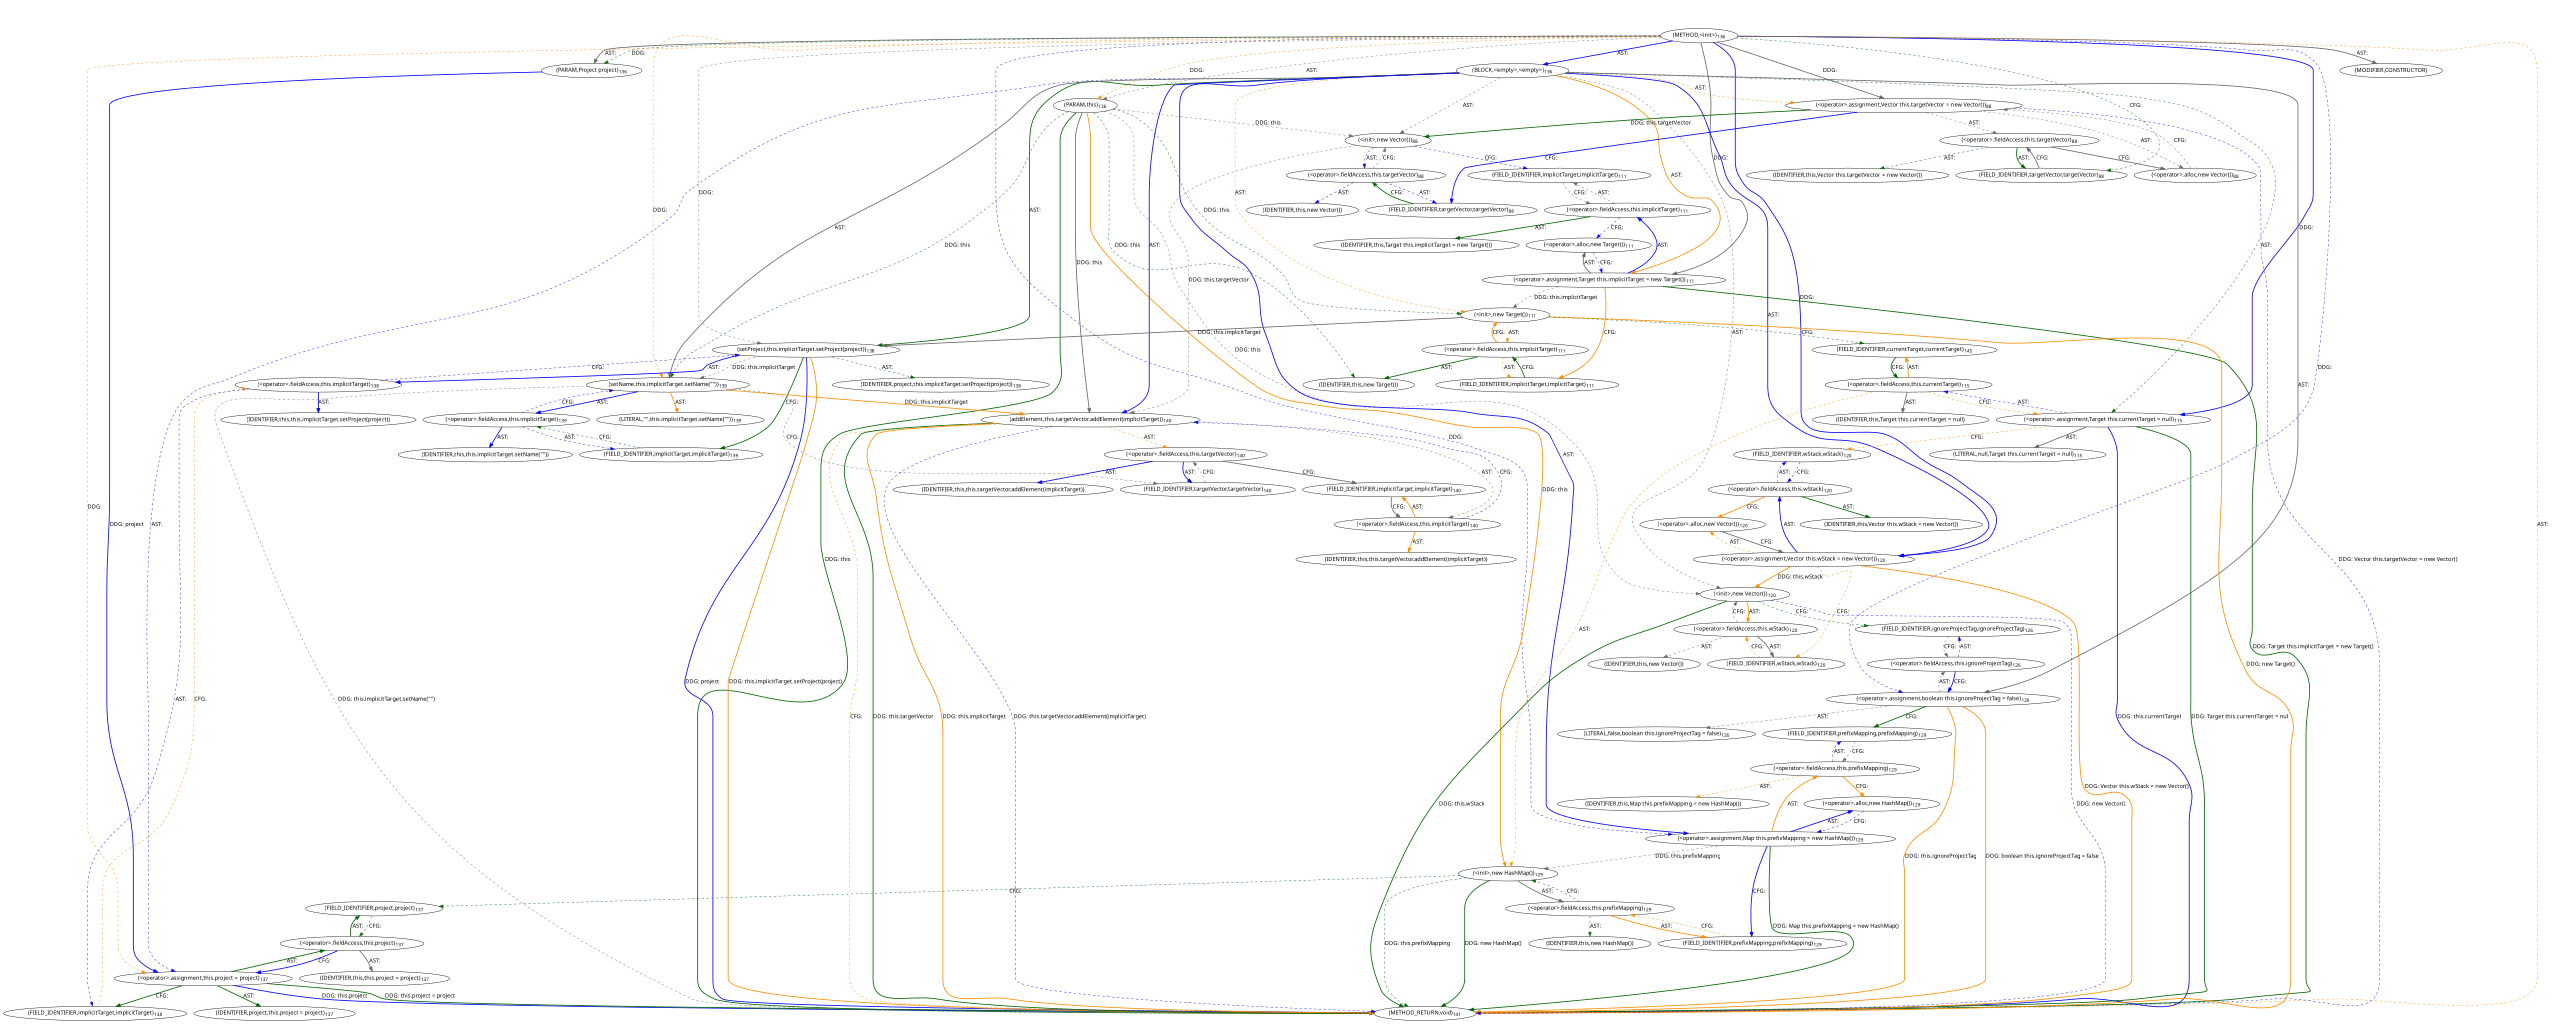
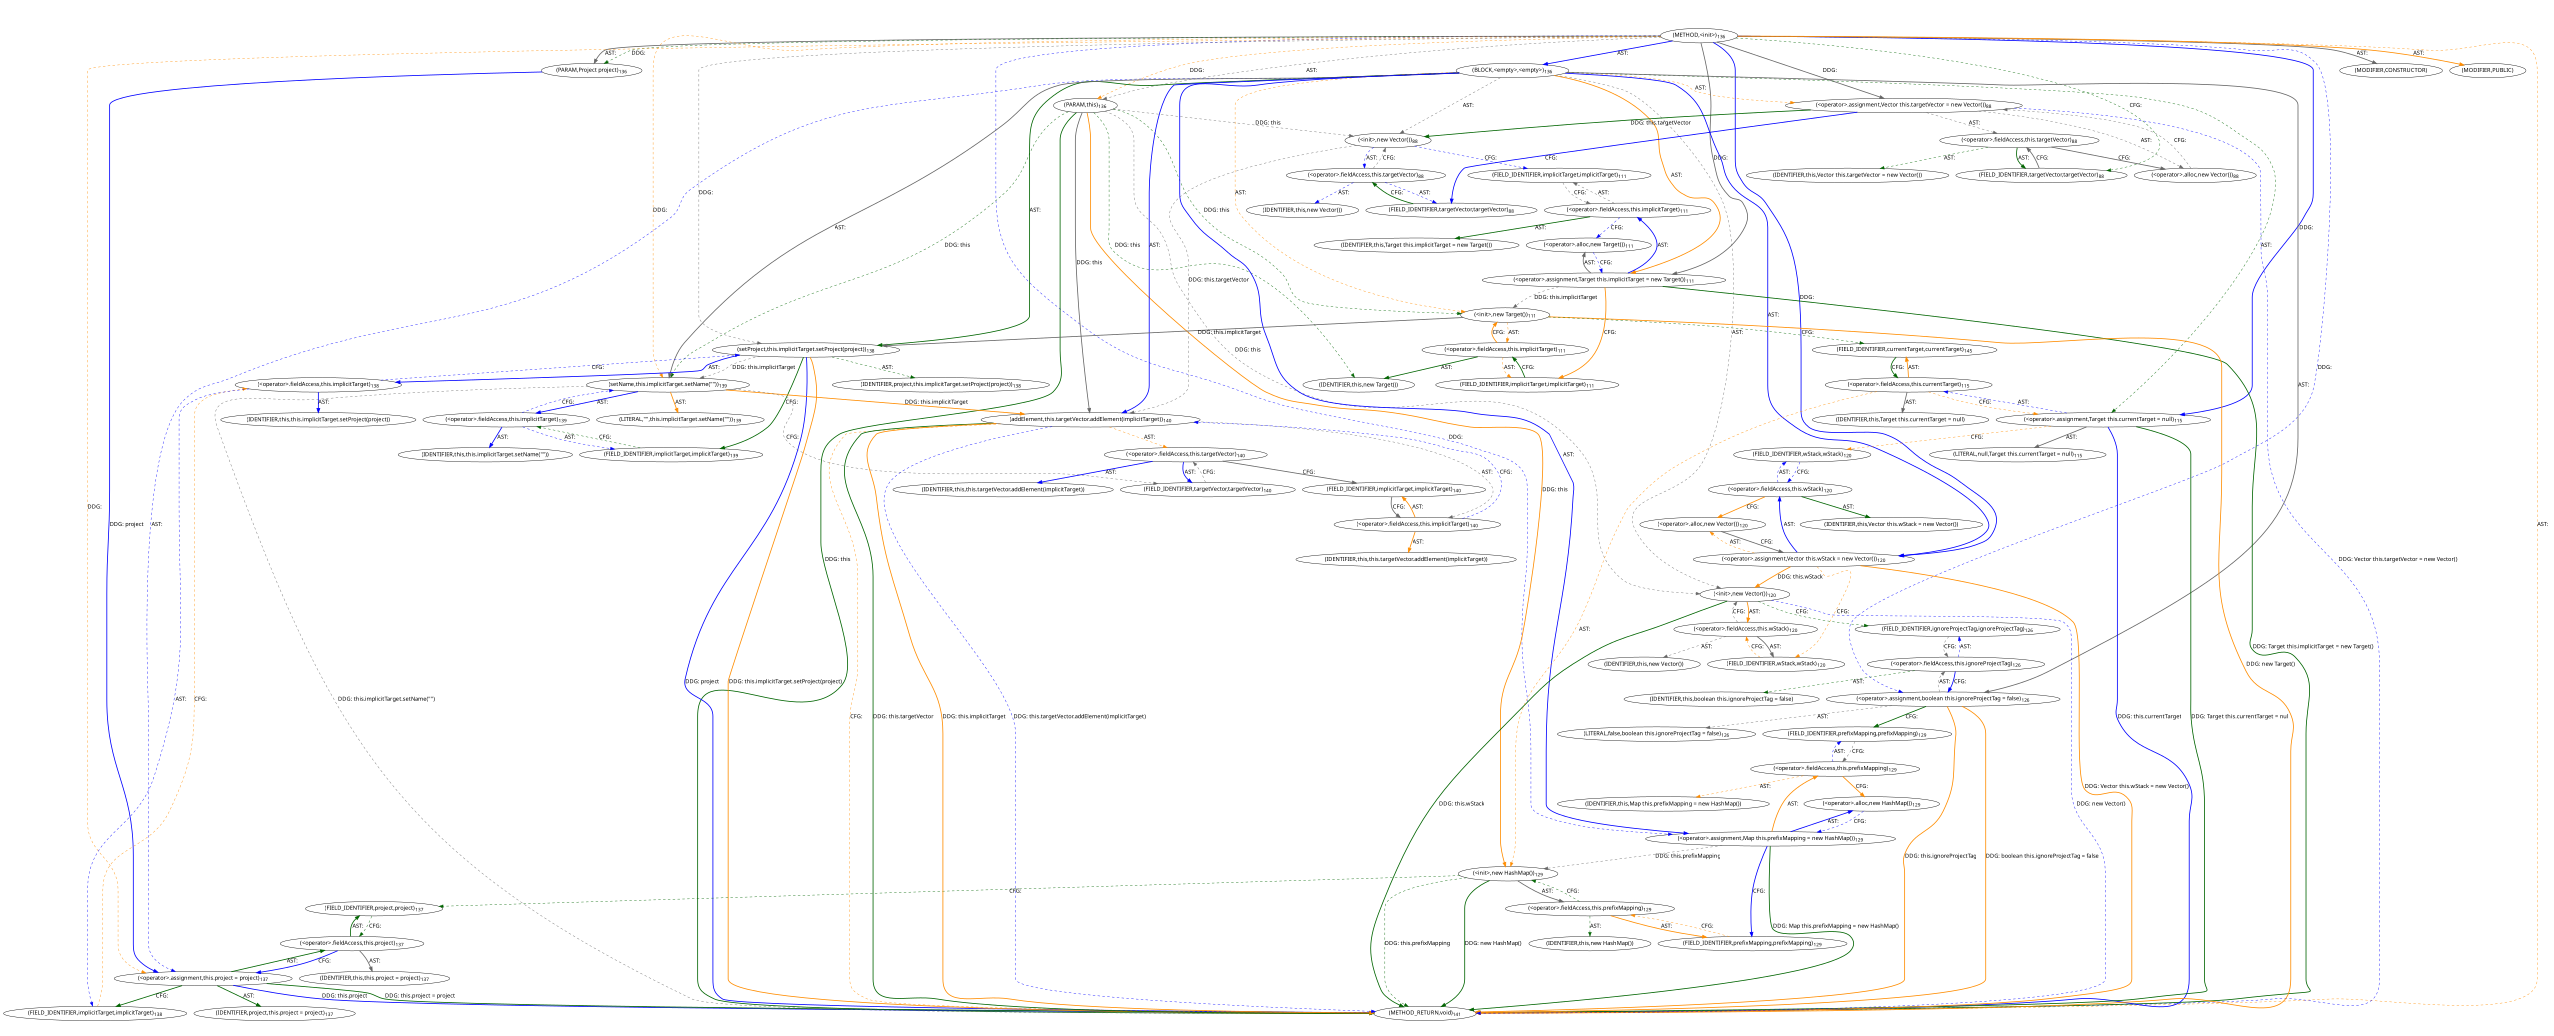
  digraph {
    fontname="Noto Sans"
    node [fontname="Noto Sans"]
    edge [color=blue fontname="Noto Sans" style=bold]
    n1 [label=<(METHOD,&lt;init&gt;)<SUB>136</SUB>>]
    n2 [label=<(PARAM,this)<SUB>136</SUB>>]
    n3 [label=<(PARAM,Project project)<SUB>136</SUB>>]
    n4 [label=<(BLOCK,&lt;empty&gt;,&lt;empty&gt;)<SUB>136</SUB>>]
    n5 [label=<(&lt;operator&gt;.assignment,Vector this.targetVector = new Vector())<SUB>88</SUB>>]
    n6 [label=<(FIELD_IDENTIFIER,targetVector,targetVector)<SUB>88</SUB>>]
    n7 [label=<(&lt;operator&gt;.assignment,Target this.implicitTarget = new Target())<SUB>111</SUB>>]
    n8 [label=<(&lt;operator&gt;.assignment,Target this.currentTarget = null)<SUB>115</SUB>>]
    n9 [label=<(&lt;operator&gt;.assignment,Vector this.wStack = new Vector())<SUB>120</SUB>>]
    n10 [label=<(&lt;operator&gt;.assignment,boolean this.ignoreProjectTag = false)<SUB>126</SUB>>]
    n11 [label=<(&lt;operator&gt;.assignment,Map this.prefixMapping = new HashMap())<SUB>129</SUB>>]
    n12 [label=<(&lt;operator&gt;.assignment,this.project = project)<SUB>137</SUB>>]
    n13 [label=<(setProject,this.implicitTarget.setProject(project))<SUB>138</SUB>>]
    n14 [label=<(setName,this.implicitTarget.setName(&quot;&quot;))<SUB>139</SUB>>]
    n15 [label=<(MODIFIER,CONSTRUCTOR)>]
+   n16 [label=<(MODIFIER,PUBLIC)>]
    n17 [label=<(METHOD_RETURN,void)<SUB>141</SUB>>]
    n18 [label=<(&lt;init&gt;,new Vector())<SUB>88</SUB>>]
    n19 [label=<(&lt;init&gt;,new Target())<SUB>111</SUB>>]
    n20 [label=<(&lt;init&gt;,new Vector())<SUB>120</SUB>>]
    n21 [label=<(&lt;init&gt;,new HashMap())<SUB>129</SUB>>]
    n22 [label=<(addElement,this.targetVector.addElement(implicitTarget))<SUB>140</SUB>>]
    n23 [label=<(IDENTIFIER,this,new Target())>]
    n24 [label=<(&lt;operator&gt;.fieldAccess,this.targetVector)<SUB>88</SUB>>]
    n25 [label=<(&lt;operator&gt;.alloc,new Vector())<SUB>88</SUB>>]
    n26 [label=<(FIELD_IDENTIFIER,targetVector,targetVector)<SUB>88</SUB>>]
    n27 [label=<(&lt;operator&gt;.fieldAccess,this.implicitTarget)<SUB>111</SUB>>]
    n28 [label=<(&lt;operator&gt;.alloc,new Target())<SUB>111</SUB>>]
    n29 [label=<(FIELD_IDENTIFIER,implicitTarget,implicitTarget)<SUB>111</SUB>>]
    n30 [label=<(&lt;operator&gt;.fieldAccess,this.currentTarget)<SUB>115</SUB>>]
    n31 [label=<(LITERAL,null,Target this.currentTarget = null)<SUB>115</SUB>>]
    n32 [label=<(FIELD_IDENTIFIER,wStack,wStack)<SUB>120</SUB>>]
    n33 [label=<(&lt;operator&gt;.fieldAccess,this.wStack)<SUB>120</SUB>>]
    n34 [label=<(&lt;operator&gt;.alloc,new Vector())<SUB>120</SUB>>]
    n35 [label=<(FIELD_IDENTIFIER,wStack,wStack)<SUB>120</SUB>>]
    n36 [label=<(&lt;operator&gt;.fieldAccess,this.ignoreProjectTag)<SUB>126</SUB>>]
    n37 [label=<(LITERAL,false,boolean this.ignoreProjectTag = false)<SUB>126</SUB>>]
    n38 [label=<(FIELD_IDENTIFIER,prefixMapping,prefixMapping)<SUB>129</SUB>>]
    n39 [label=<(&lt;operator&gt;.fieldAccess,this.prefixMapping)<SUB>129</SUB>>]
    n40 [label=<(&lt;operator&gt;.alloc,new HashMap())<SUB>129</SUB>>]
    n41 [label=<(FIELD_IDENTIFIER,prefixMapping,prefixMapping)<SUB>129</SUB>>]
    n42 [label=<(&lt;operator&gt;.fieldAccess,this.project)<SUB>137</SUB>>]
    n43 [label=<(IDENTIFIER,project,this.project = project)<SUB>137</SUB>>]
    n44 [label=<(FIELD_IDENTIFIER,implicitTarget,implicitTarget)<SUB>138</SUB>>]
    n45 [label=<(&lt;operator&gt;.fieldAccess,this.implicitTarget)<SUB>138</SUB>>]
    n46 [label=<(IDENTIFIER,project,this.implicitTarget.setProject(project))<SUB>138</SUB>>]
    n47 [label=<(FIELD_IDENTIFIER,implicitTarget,implicitTarget)<SUB>139</SUB>>]
    n48 [label=<(&lt;operator&gt;.fieldAccess,this.implicitTarget)<SUB>139</SUB>>]
    n49 [label=<(LITERAL,&quot;&quot;,this.implicitTarget.setName(&quot;&quot;))<SUB>139</SUB>>]
    n50 [label=<(FIELD_IDENTIFIER,targetVector,targetVector)<SUB>140</SUB>>]
    n51 [label=<(&lt;operator&gt;.fieldAccess,this.targetVector)<SUB>88</SUB>>]
    n52 [label=<(FIELD_IDENTIFIER,implicitTarget,implicitTarget)<SUB>111</SUB>>]
    n53 [label=<(&lt;operator&gt;.fieldAccess,this.implicitTarget)<SUB>111</SUB>>]
    n54 [label=<(FIELD_IDENTIFIER,currentTarget,currentTarget)<SUB>145</SUB>>]
    n55 [label=<(&lt;operator&gt;.fieldAccess,this.wStack)<SUB>120</SUB>>]
    n56 [label=<(FIELD_IDENTIFIER,ignoreProjectTag,ignoreProjectTag)<SUB>126</SUB>>]
    n57 [label=<(&lt;operator&gt;.fieldAccess,this.prefixMapping)<SUB>129</SUB>>]
    n58 [label=<(FIELD_IDENTIFIER,project,project)<SUB>137</SUB>>]
    n59 [label=<(&lt;operator&gt;.fieldAccess,this.targetVector)<SUB>140</SUB>>]
    n60 [label=<(&lt;operator&gt;.fieldAccess,this.implicitTarget)<SUB>140</SUB>>]
    n61 [label=<(IDENTIFIER,this,Vector this.targetVector = new Vector())>]
    n62 [label=<(IDENTIFIER,this,new Vector())>]
    n63 [label=<(IDENTIFIER,this,Target this.implicitTarget = new Target())>]
    n64 [label=<(IDENTIFIER,this,Target this.currentTarget = null)>]
    n65 [label=<(IDENTIFIER,this,Vector this.wStack = new Vector())>]
    n66 [label=<(IDENTIFIER,this,new Vector())>]
+   n67 [label=<(IDENTIFIER,this,boolean this.ignoreProjectTag = false)>]
    n68 [label=<(IDENTIFIER,this,Map this.prefixMapping = new HashMap())>]
    n69 [label=<(IDENTIFIER,this,new HashMap())>]
    n70 [label=<(IDENTIFIER,this,this.project = project)<SUB>137</SUB>>]
    n71 [label=<(IDENTIFIER,this,this.implicitTarget.setProject(project))>]
    n72 [label=<(IDENTIFIER,this,this.implicitTarget.setName(&quot;&quot;))>]
    n73 [label=<(IDENTIFIER,this,this.targetVector.addElement(implicitTarget))>]
    n74 [label=<(FIELD_IDENTIFIER,implicitTarget,implicitTarget)<SUB>140</SUB>>]
    n75 [label=<(IDENTIFIER,this,this.targetVector.addElement(implicitTarget))>]
    n1 -> n2 [color=gray40 label="AST: " style=dashed]
    n1 -> n2 [color=darkorange label="DDG: " style=dashed]
    n1 -> n3 [color=gray40 label="AST: "]
    n1 -> n3 [color=darkgreen label="DDG: " style=dashed]
    n1 -> n4 [label="AST: "]
    n1 -> n5 [color=gray40 label="DDG: "]
    n1 -> n6 [color=darkgreen label="CFG: " style=dashed]
    n1 -> n7 [color=gray40 label="DDG: "]
    n1 -> n8 [label="DDG: "]
    n1 -> n9 [label="DDG: "]
    n1 -> n10 [label="DDG: " style=dashed]
    n1 -> n11 [label="DDG: " style=dashed]
    n1 -> n12 [color=darkorange label="DDG: " style=dashed]
    n1 -> n13 [color=gray40 label="DDG: " style=dashed]
    n1 -> n14 [color=darkorange label="DDG: " style=dashed]
    n1 -> n15 [color=gray40 label="AST: "]
+   n1 -> n16 [color=darkorange label="AST: "]
    n1 -> n17 [color=darkorange label="AST: " style=dashed]
    n2 -> n14 [color=darkgreen label="DDG: this" style=dashed]
    n2 -> n17 [color=darkgreen label="DDG: this"]
    n2 -> n18 [color=gray40 label="DDG: this" style=dashed]
    n2 -> n19 [color=darkgreen label="DDG: this" style=dashed]
    n2 -> n20 [color=gray40 label="DDG: this" style=dashed]
    n2 -> n21 [color=darkorange label="DDG: this"]
    n2 -> n22 [color=gray40 label="DDG: this"]
    n2 -> n23 [color=darkgreen label="DDG: this" style=dashed]
    n3 -> n12 [label="DDG: project"]
    n4 -> n5 [color=darkorange label="AST: " style=dashed]
    n4 -> n7 [color=darkorange label="AST: "]
    n4 -> n8 [color=darkgreen label="AST: " style=dashed]
    n4 -> n9 [label="AST: "]
    n4 -> n10 [color=gray40 label="AST: "]
    n4 -> n11 [label="AST: "]
    n4 -> n12 [label="AST: " style=dashed]
    n4 -> n13 [color=darkgreen label="AST: "]
    n4 -> n14 [color=gray40 label="AST: "]
    n4 -> n18 [color=gray40 label="AST: " style=dashed]
    n4 -> n19 [color=darkorange label="AST: " style=dashed]
    n4 -> n20 [color=gray40 label="AST: " style=dashed]
    n4 -> n22 [label="AST: "]
    n5 -> n17 [label="DDG: Vector this.targetVector = new Vector()" style=dashed]
    n5 -> n18 [color=darkgreen label="DDG: this.targetVector"]
    n5 -> n24 [color=gray40 label="AST: " style=dashed]
    n5 -> n25 [color=gray40 label="AST: " style=dashed]
    n5 -> n26 [label="CFG: "]
    n6 -> n24 [color=gray40 label="CFG: "]
    n7 -> n17 [color=darkgreen label="DDG: Target this.implicitTarget = new Target()"]
    n7 -> n19 [color=gray40 label="DDG: this.implicitTarget" style=dashed]
    n7 -> n27 [label="AST: "]
    n7 -> n28 [color=gray40 label="AST: "]
    n7 -> n29 [color=darkorange label="CFG: "]
    n8 -> n17 [label="DDG: this.currentTarget"]
    n8 -> n17 [color=darkgreen label="DDG: Target this.currentTarget = null"]
    n8 -> n30 [label="AST: " style=dashed]
    n8 -> n31 [color=gray40 label="AST: "]
    n8 -> n32 [color=darkorange label="CFG: " style=dashed]
    n9 -> n17 [color=darkorange label="DDG: Vector this.wStack = new Vector()"]
    n9 -> n20 [color=darkorange label="DDG: this.wStack"]
    n9 -> n33 [label="AST: "]
    n9 -> n34 [color=darkorange label="AST: " style=dashed]
    n9 -> n35 [color=darkorange label="CFG: " style=dashed]
    n10 -> n17 [color=darkorange label="DDG: this.ignoreProjectTag"]
    n10 -> n17 [color=darkorange label="DDG: boolean this.ignoreProjectTag = false"]
    n10 -> n36 [color=gray40 label="AST: " style=dashed]
    n10 -> n37 [color=gray40 label="AST: " style=dashed]
    n10 -> n38 [color=darkgreen label="CFG: "]
    n11 -> n17 [color=darkgreen label="DDG: Map this.prefixMapping = new HashMap()"]
    n11 -> n21 [color=gray40 label="DDG: this.prefixMapping" style=dashed]
    n11 -> n39 [color=darkorange label="AST: "]
    n11 -> n40 [label="AST: "]
    n11 -> n41 [label="CFG: "]
    n12 -> n17 [label="DDG: this.project"]
    n12 -> n17 [color=darkgreen label="DDG: this.project = project"]
    n12 -> n42 [color=darkgreen label="AST: "]
    n12 -> n43 [color=darkgreen label="AST: "]
    n12 -> n44 [color=darkgreen label="CFG: "]
    n13 -> n14 [color=gray40 label="DDG: this.implicitTarget" style=dashed]
    n13 -> n17 [label="DDG: project"]
    n13 -> n17 [color=darkorange label="DDG: this.implicitTarget.setProject(project)"]
    n13 -> n45 [label="AST: "]
    n13 -> n46 [color=darkgreen label="AST: " style=dashed]
    n13 -> n47 [color=darkgreen label="CFG: "]
    n14 -> n17 [color=gray40 label="DDG: this.implicitTarget.setName(&quot;&quot;)" style=dashed]
    n14 -> n22 [color=darkorange label="DDG: this.implicitTarget"]
    n14 -> n48 [label="AST: "]
    n14 -> n49 [color=darkorange label="AST: "]
    n14 -> n50 [color=gray40 label="CFG: " style=dashed]
    n18 -> n22 [color=gray40 label="DDG: this.targetVector" style=dashed]
    n18 -> n51 [label="AST: " style=dashed]
    n18 -> n52 [label="CFG: " style=dashed]
    n19 -> n13 [color=gray40 label="DDG: this.implicitTarget"]
    n19 -> n17 [color=darkorange label="DDG: new Target()"]
    n19 -> n53 [color=darkorange label="AST: " style=dashed]
    n19 -> n54 [color=darkgreen label="CFG: " style=dashed]
    n20 -> n17 [color=darkgreen label="DDG: this.wStack"]
    n20 -> n17 [label="DDG: new Vector()" style=dashed]
    n20 -> n55 [color=darkorange label="AST: "]
    n20 -> n56 [color=darkgreen label="CFG: " style=dashed]
    n21 -> n17 [color=darkgreen label="DDG: this.prefixMapping" style=dashed]
    n21 -> n17 [color=darkgreen label="DDG: new HashMap()"]
    n21 -> n57 [color=gray40 label="AST: "]
    n21 -> n58 [color=darkgreen label="CFG: " style=dashed]
    n22 -> n17 [color=darkorange label="CFG: " style=dashed]
    n22 -> n17 [color=darkgreen label="DDG: this.targetVector"]
    n22 -> n17 [color=darkorange label="DDG: this.implicitTarget"]
    n22 -> n17 [label="DDG: this.targetVector.addElement(implicitTarget)" style=dashed]
    n22 -> n59 [color=darkorange label="AST: " style=dashed]
    n22 -> n60 [color=gray40 label="AST: " style=dashed]
    n24 -> n6 [color=darkgreen label="AST: "]
    n24 -> n25 [color=gray40 label="CFG: "]
    n24 -> n61 [color=darkgreen label="AST: " style=dashed]
    n25 -> n5 [color=gray40 label="CFG: " style=dashed]
    n26 -> n51 [color=darkgreen label="CFG: "]
    n27 -> n28 [label="CFG: " style=dashed]
    n27 -> n52 [color=gray40 label="AST: " style=dashed]
    n27 -> n63 [color=darkgreen label="AST: "]
    n28 -> n7 [label="CFG: " style=dashed]
    n29 -> n53 [color=darkgreen label="CFG: "]
    n30 -> n8 [color=darkorange label="CFG: " style=dashed]
    n30 -> n21 [color=darkorange label="AST: " style=dashed]
    n30 -> n54 [color=darkorange label="AST: "]
    n30 -> n64 [color=gray40 label="AST: "]
    n32 -> n33 [label="CFG: " style=dashed]
    n33 -> n32 [label="AST: " style=dashed]
    n33 -> n34 [color=darkorange label="CFG: "]
    n33 -> n65 [color=darkgreen label="AST: "]
    n34 -> n9 [color=gray40 label="CFG: "]
    n35 -> n55 [color=darkorange label="CFG: " style=dashed]
    n36 -> n10 [label="CFG: "]
    n36 -> n56 [label="AST: " style=dashed]
+   n36 -> n67 [color=darkgreen label="AST: " style=dashed]
    n38 -> n39 [color=gray40 label="CFG: " style=dashed]
    n39 -> n38 [label="AST: " style=dashed]
    n39 -> n40 [color=darkorange label="CFG: "]
    n39 -> n68 [color=darkorange label="AST: " style=dashed]
    n40 -> n11 [label="CFG: " style=dashed]
    n41 -> n57 [color=darkorange label="CFG: " style=dashed]
    n42 -> n12 [label="CFG: "]
    n42 -> n58 [color=darkgreen label="AST: "]
    n42 -> n70 [color=gray40 label="AST: "]
    n44 -> n45 [color=darkorange label="CFG: " style=dashed]
    n45 -> n13 [label="CFG: " style=dashed]
    n45 -> n44 [label="AST: " style=dashed]
    n45 -> n71 [label="AST: "]
    n47 -> n48 [color=darkgreen label="CFG: " style=dashed]
    n48 -> n14 [label="CFG: " style=dashed]
    n48 -> n47 [label="AST: " style=dashed]
    n48 -> n72 [label="AST: "]
    n50 -> n59 [color=gray40 label="CFG: " style=dashed]
    n51 -> n18 [color=gray40 label="CFG: " style=dashed]
    n51 -> n26 [label="AST: " style=dashed]
    n51 -> n62 [label="AST: " style=dashed]
    n52 -> n27 [color=gray40 label="CFG: " style=dashed]
    n53 -> n19 [color=darkorange label="CFG: "]
    n53 -> n23 [color=darkgreen label="AST: "]
    n53 -> n29 [color=darkorange label="AST: " style=dashed]
    n54 -> n30 [color=darkgreen label="CFG: "]
    n55 -> n20 [color=gray40 label="CFG: " style=dashed]
    n55 -> n35 [color=gray40 label="AST: "]
    n55 -> n66 [color=gray40 label="AST: " style=dashed]
    n56 -> n36 [color=gray40 label="CFG: " style=dashed]
    n57 -> n21 [color=darkgreen label="CFG: " style=dashed]
    n57 -> n41 [color=darkorange label="AST: "]
    n57 -> n69 [color=darkgreen label="AST: " style=dashed]
    n58 -> n42 [color=darkgreen label="CFG: " style=dashed]
    n59 -> n50 [label="AST: "]
    n59 -> n73 [label="AST: "]
    n59 -> n74 [color=gray40 label="CFG: "]
    n60 -> n22 [label="CFG: " style=dashed]
    n60 -> n74 [color=darkorange label="AST: "]
    n60 -> n75 [color=darkorange label="AST: "]
    n74 -> n60 [color=gray40 label="CFG: "]
  }
